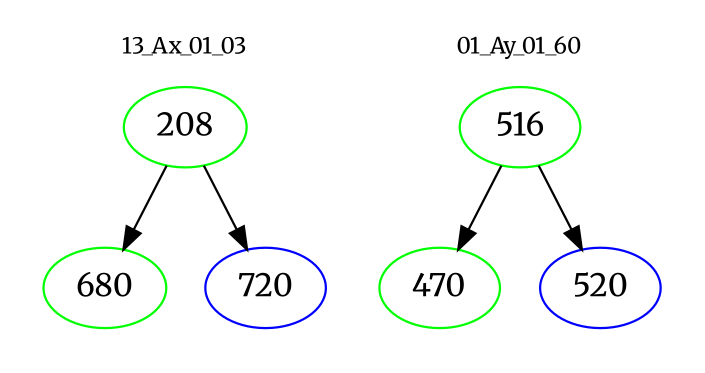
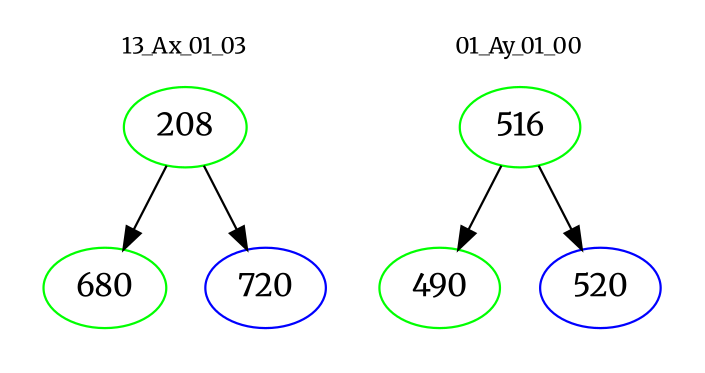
  digraph {
    fontname=Merriweather
    node [color=green fontname=Merriweather]
    edge [color=black fontname=Merriweather]
    n1 [label=208]
    n2 [label=680]
    n3 [color=blue label=720]
    n4 [label=516]
-   n5 [label=470]
+   n5 [label=490]
    n6 [color=blue label=520]
    subgraph cluster_1 {
      color=white
      fontsize=10
      label="13_Ax_01_03"
      n1
      n2
      n3
    }
    subgraph cluster_2 {
      color=white
      fontsize=10
-     label="01_Ay_01_60"
+     label="01_Ay_01_00"
      n4
      n5
      n6
    }
    n1 -> n2
    n1 -> n3
    n4 -> n5
    n4 -> n6
  }
